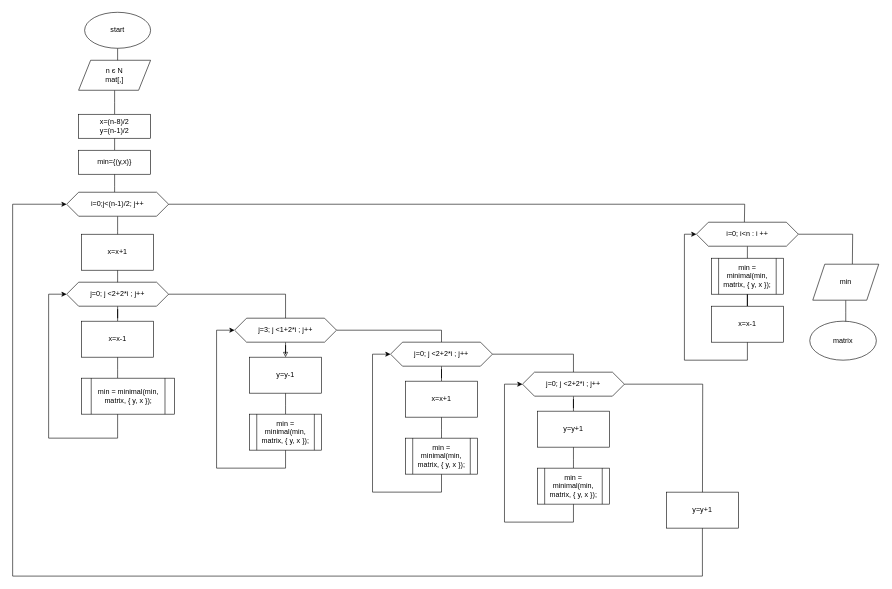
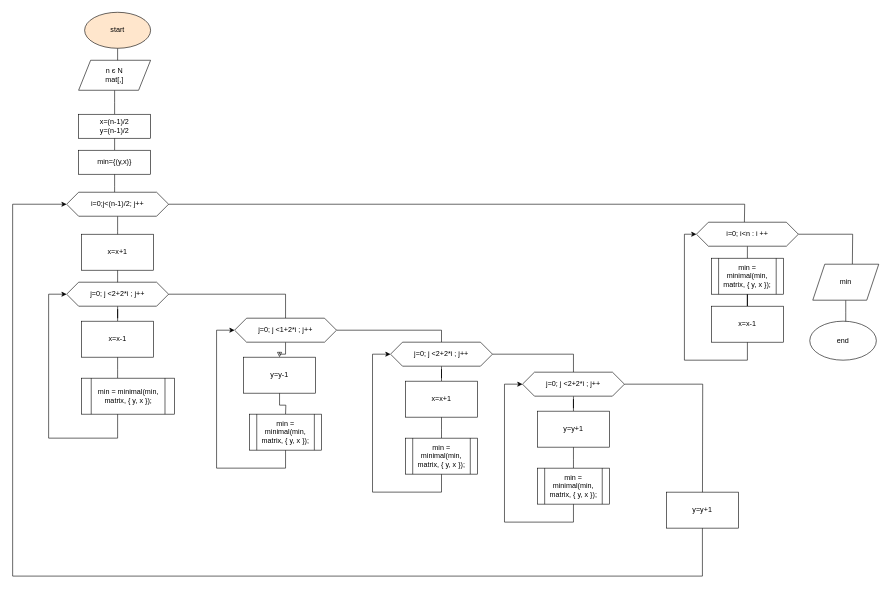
  <mxCell id="0" />
  <mxCell id="1" parent="0" />
  <mxCell id="2" style="edgeStyle=orthogonalEdgeStyle;rounded=0;orthogonalLoop=1;jettySize=auto;html=1;endArrow=none;endFill=0;" parent="1" source="3" edge="1"><mxGeometry relative="1" as="geometry"><mxPoint x="195" y="110" as="targetPoint" /></mxGeometry></mxCell>
- <mxCell id="3" value="start" style="ellipse;whiteSpace=wrap;html=1;" parent="1" vertex="1"><mxGeometry x="140" y="20" width="110" height="60" as="geometry" /></mxCell>
+ <mxCell id="3" value="start" style="ellipse;whiteSpace=wrap;html=1;fillColor=#ffe6cc;" parent="1" vertex="1"><mxGeometry x="140" y="20" width="110" height="60" as="geometry" /></mxCell>
  <mxCell id="4" style="edgeStyle=orthogonalEdgeStyle;rounded=0;orthogonalLoop=1;jettySize=auto;html=1;endArrow=none;endFill=0;" parent="1" source="5" edge="1"><mxGeometry relative="1" as="geometry"><mxPoint x="190" y="190" as="targetPoint" /></mxGeometry></mxCell>
  <mxCell id="5" value="n є N&lt;br&gt;mat[,]" style="shape=parallelogram;perimeter=parallelogramPerimeter;whiteSpace=wrap;html=1;fixedSize=1;" parent="1" vertex="1"><mxGeometry x="130" y="100" width="120" height="50" as="geometry" /></mxCell>
  <mxCell id="6" style="edgeStyle=orthogonalEdgeStyle;rounded=0;orthogonalLoop=1;jettySize=auto;html=1;endArrow=none;endFill=0;" parent="1" source="7" edge="1"><mxGeometry relative="1" as="geometry"><mxPoint x="190" y="250" as="targetPoint" /></mxGeometry></mxCell>
- <mxCell id="7" value="x=(n-8)/2&lt;br&gt;y=(n-1)/2" style="rounded=0;whiteSpace=wrap;html=1;" parent="1" vertex="1"><mxGeometry x="130" y="190" width="120" height="40" as="geometry" /></mxCell>
+ <mxCell id="7" value="x=(n-1)/2&lt;br&gt;y=(n-1)/2" style="rounded=0;whiteSpace=wrap;html=1;" parent="1" vertex="1"><mxGeometry x="130" y="190" width="120" height="40" as="geometry" /></mxCell>
  <mxCell id="8" style="edgeStyle=orthogonalEdgeStyle;rounded=0;orthogonalLoop=1;jettySize=auto;html=1;endArrow=none;endFill=0;" parent="1" source="9" edge="1"><mxGeometry relative="1" as="geometry"><mxPoint x="190" y="320" as="targetPoint" /></mxGeometry></mxCell>
  <mxCell id="9" value="min={(y,x)}" style="rounded=0;whiteSpace=wrap;html=1;" parent="1" vertex="1"><mxGeometry x="130" y="250" width="120" height="40" as="geometry" /></mxCell>
  <mxCell id="10" style="edgeStyle=orthogonalEdgeStyle;rounded=0;orthogonalLoop=1;jettySize=auto;html=1;endArrow=none;endFill=0;" parent="1" source="12" edge="1"><mxGeometry relative="1" as="geometry"><mxPoint x="195" y="410" as="targetPoint" /></mxGeometry></mxCell>
  <mxCell id="11" style="edgeStyle=orthogonalEdgeStyle;rounded=0;orthogonalLoop=1;jettySize=auto;html=1;endArrow=none;endFill=0;" parent="1" source="12" edge="1"><mxGeometry relative="1" as="geometry"><mxPoint x="1240" y="370" as="targetPoint" /></mxGeometry></mxCell>
  <mxCell id="12" value="i=0;j&amp;lt;(n-1)/2; j++" style="shape=hexagon;perimeter=hexagonPerimeter2;whiteSpace=wrap;html=1;fixedSize=1;" parent="1" vertex="1"><mxGeometry x="110" y="320" width="170" height="40" as="geometry" /></mxCell>
  <mxCell id="13" style="edgeStyle=orthogonalEdgeStyle;rounded=0;orthogonalLoop=1;jettySize=auto;html=1;endArrow=none;endFill=0;" parent="1" source="14" edge="1"><mxGeometry relative="1" as="geometry"><mxPoint x="195" y="480" as="targetPoint" /></mxGeometry></mxCell>
  <mxCell id="14" value="x=x+1" style="rounded=0;whiteSpace=wrap;html=1;" parent="1" vertex="1"><mxGeometry x="135" y="390" width="120" height="60" as="geometry" /></mxCell>
  <mxCell id="15" value="" style="edgeStyle=orthogonalEdgeStyle;rounded=0;orthogonalLoop=1;jettySize=auto;html=1;endArrow=none;endFill=0;" parent="1" source="17" target="19" edge="1"><mxGeometry relative="1" as="geometry" /></mxCell>
  <mxCell id="16" style="edgeStyle=orthogonalEdgeStyle;rounded=0;orthogonalLoop=1;jettySize=auto;html=1;exitX=1;exitY=0.5;exitDx=0;exitDy=0;entryX=0.5;entryY=0;entryDx=0;entryDy=0;endArrow=none;endFill=0;" parent="1" source="17" target="24" edge="1"><mxGeometry relative="1" as="geometry" /></mxCell>
  <mxCell id="17" value="j=0; j &amp;lt;2+2*i ; j++" style="shape=hexagon;perimeter=hexagonPerimeter2;whiteSpace=wrap;html=1;fixedSize=1;" parent="1" vertex="1"><mxGeometry x="110" y="470" width="170" height="40" as="geometry" /></mxCell>
  <mxCell id="18" style="edgeStyle=orthogonalEdgeStyle;rounded=0;orthogonalLoop=1;jettySize=auto;html=1;endArrow=none;endFill=0;" parent="1" source="19" edge="1"><mxGeometry relative="1" as="geometry"><mxPoint x="195" y="630" as="targetPoint" /></mxGeometry></mxCell>
  <mxCell id="19" value="x=x-1" style="whiteSpace=wrap;html=1;" parent="1" vertex="1"><mxGeometry x="135" y="535" width="120" height="60" as="geometry" /></mxCell>
  <mxCell id="20" style="edgeStyle=orthogonalEdgeStyle;rounded=0;orthogonalLoop=1;jettySize=auto;html=1;endArrow=classic;endFill=1;entryX=0;entryY=0.5;entryDx=0;entryDy=0;" parent="1" source="21" target="17" edge="1"><mxGeometry relative="1" as="geometry"><mxPoint x="70" y="690" as="targetPoint" /><Array as="points"><mxPoint x="195" y="730" /><mxPoint x="80" y="730" /><mxPoint x="80" y="490" /></Array></mxGeometry></mxCell>
  <mxCell id="21" value="min = minimal(min, matrix, { y, x });" style="shape=process;whiteSpace=wrap;html=1;backgroundOutline=1;" parent="1" vertex="1"><mxGeometry x="135" y="630" width="155" height="60" as="geometry" /></mxCell>
  <mxCell id="22" value="" style="edgeStyle=orthogonalEdgeStyle;rounded=0;orthogonalLoop=1;jettySize=auto;html=1;endArrow=block;endFill=0;" parent="1" source="24" target="26" edge="1"><mxGeometry relative="1" as="geometry" /></mxCell>
  <mxCell id="23" style="edgeStyle=orthogonalEdgeStyle;rounded=0;orthogonalLoop=1;jettySize=auto;html=1;exitX=1;exitY=0.5;exitDx=0;exitDy=0;entryX=0.5;entryY=0;entryDx=0;entryDy=0;endArrow=none;endFill=0;" parent="1" source="24" target="31" edge="1"><mxGeometry relative="1" as="geometry" /></mxCell>
- <mxCell id="24" value="j=3; j &amp;lt;1+2*i ; j++" style="shape=hexagon;perimeter=hexagonPerimeter2;whiteSpace=wrap;html=1;fixedSize=1;" parent="1" vertex="1"><mxGeometry x="390" y="530" width="170" height="40" as="geometry" /></mxCell>
+ <mxCell id="24" value="j=0; j &amp;lt;1+2*i ; j++" style="shape=hexagon;perimeter=hexagonPerimeter2;whiteSpace=wrap;html=1;fixedSize=1;" parent="1" vertex="1"><mxGeometry x="390" y="530" width="170" height="40" as="geometry" /></mxCell>
  <mxCell id="25" style="edgeStyle=orthogonalEdgeStyle;rounded=0;orthogonalLoop=1;jettySize=auto;html=1;endArrow=none;endFill=0;" parent="1" source="26" edge="1"><mxGeometry relative="1" as="geometry"><mxPoint x="475" y="690" as="targetPoint" /></mxGeometry></mxCell>
- <mxCell id="26" value="y=y-1" style="whiteSpace=wrap;html=1;" parent="1" vertex="1"><mxGeometry x="415" y="595" width="120" height="60" as="geometry" /></mxCell>
+ <mxCell id="26" value="y=y-1" style="whiteSpace=wrap;html=1;" parent="1" vertex="1"><mxGeometry x="405" y="595" width="120" height="60" as="geometry" /></mxCell>
  <mxCell id="27" style="edgeStyle=orthogonalEdgeStyle;rounded=0;orthogonalLoop=1;jettySize=auto;html=1;endArrow=classic;endFill=1;entryX=0;entryY=0.5;entryDx=0;entryDy=0;exitX=0.5;exitY=1;exitDx=0;exitDy=0;" parent="1" source="28" target="24" edge="1"><mxGeometry relative="1" as="geometry"><mxPoint x="350" y="750" as="targetPoint" /><Array as="points"><mxPoint x="475" y="780" /><mxPoint x="360" y="780" /><mxPoint x="360" y="550" /></Array></mxGeometry></mxCell>
  <mxCell id="28" value="min = minimal(min, matrix, { y, x });" style="shape=process;whiteSpace=wrap;html=1;backgroundOutline=1;" parent="1" vertex="1"><mxGeometry x="415" y="690" width="120" height="60" as="geometry" /></mxCell>
  <mxCell id="29" value="" style="edgeStyle=orthogonalEdgeStyle;rounded=0;orthogonalLoop=1;jettySize=auto;html=1;endArrow=none;endFill=0;" parent="1" source="31" target="33" edge="1"><mxGeometry relative="1" as="geometry" /></mxCell>
  <mxCell id="30" style="edgeStyle=orthogonalEdgeStyle;rounded=0;orthogonalLoop=1;jettySize=auto;html=1;entryX=0.5;entryY=0;entryDx=0;entryDy=0;endArrow=none;endFill=0;" parent="1" source="31" target="38" edge="1"><mxGeometry relative="1" as="geometry" /></mxCell>
  <mxCell id="31" value="j=0; j &amp;lt;2+2*i ; j++" style="shape=hexagon;perimeter=hexagonPerimeter2;whiteSpace=wrap;html=1;fixedSize=1;" parent="1" vertex="1"><mxGeometry x="650" y="570" width="170" height="40" as="geometry" /></mxCell>
  <mxCell id="32" style="edgeStyle=orthogonalEdgeStyle;rounded=0;orthogonalLoop=1;jettySize=auto;html=1;endArrow=none;endFill=0;" parent="1" source="33" edge="1"><mxGeometry relative="1" as="geometry"><mxPoint x="735" y="730" as="targetPoint" /></mxGeometry></mxCell>
  <mxCell id="33" value="x=x+1" style="whiteSpace=wrap;html=1;" parent="1" vertex="1"><mxGeometry x="675" y="635" width="120" height="60" as="geometry" /></mxCell>
  <mxCell id="34" style="edgeStyle=orthogonalEdgeStyle;rounded=0;orthogonalLoop=1;jettySize=auto;html=1;endArrow=classic;endFill=1;entryX=0;entryY=0.5;entryDx=0;entryDy=0;exitX=0.5;exitY=1;exitDx=0;exitDy=0;" parent="1" source="35" target="31" edge="1"><mxGeometry relative="1" as="geometry"><mxPoint x="610" y="790" as="targetPoint" /><Array as="points"><mxPoint x="735" y="820" /><mxPoint x="620" y="820" /><mxPoint x="620" y="590" /></Array></mxGeometry></mxCell>
  <mxCell id="35" value="min = minimal(min, matrix, { y, x });" style="shape=process;whiteSpace=wrap;html=1;backgroundOutline=1;" parent="1" vertex="1"><mxGeometry x="675" y="730" width="120" height="60" as="geometry" /></mxCell>
  <mxCell id="36" value="" style="edgeStyle=orthogonalEdgeStyle;rounded=0;orthogonalLoop=1;jettySize=auto;html=1;endArrow=none;endFill=0;" parent="1" source="38" target="40" edge="1"><mxGeometry relative="1" as="geometry" /></mxCell>
  <mxCell id="37" style="edgeStyle=orthogonalEdgeStyle;rounded=0;orthogonalLoop=1;jettySize=auto;html=1;endArrow=none;endFill=0;" parent="1" source="38" edge="1"><mxGeometry relative="1" as="geometry"><mxPoint x="1170" y="860" as="targetPoint" /></mxGeometry></mxCell>
  <mxCell id="38" value="j=0; j &amp;lt;2+2*i ; j++" style="shape=hexagon;perimeter=hexagonPerimeter2;whiteSpace=wrap;html=1;fixedSize=1;" parent="1" vertex="1"><mxGeometry x="870" y="620" width="170" height="40" as="geometry" /></mxCell>
  <mxCell id="39" style="edgeStyle=orthogonalEdgeStyle;rounded=0;orthogonalLoop=1;jettySize=auto;html=1;endArrow=none;endFill=0;" parent="1" source="40" edge="1"><mxGeometry relative="1" as="geometry"><mxPoint x="955" y="780" as="targetPoint" /></mxGeometry></mxCell>
  <mxCell id="40" value="y=y+1" style="whiteSpace=wrap;html=1;" parent="1" vertex="1"><mxGeometry x="895" y="685" width="120" height="60" as="geometry" /></mxCell>
  <mxCell id="41" style="edgeStyle=orthogonalEdgeStyle;rounded=0;orthogonalLoop=1;jettySize=auto;html=1;endArrow=classic;endFill=1;entryX=0;entryY=0.5;entryDx=0;entryDy=0;exitX=0.5;exitY=1;exitDx=0;exitDy=0;" parent="1" source="42" target="38" edge="1"><mxGeometry relative="1" as="geometry"><mxPoint x="830" y="840" as="targetPoint" /><Array as="points"><mxPoint x="955" y="870" /><mxPoint x="840" y="870" /><mxPoint x="840" y="640" /></Array></mxGeometry></mxCell>
  <mxCell id="42" value="min = minimal(min, matrix, { y, x });" style="shape=process;whiteSpace=wrap;html=1;backgroundOutline=1;" parent="1" vertex="1"><mxGeometry x="895" y="780" width="120" height="60" as="geometry" /></mxCell>
  <mxCell id="43" style="edgeStyle=orthogonalEdgeStyle;rounded=0;orthogonalLoop=1;jettySize=auto;html=1;entryX=0;entryY=0.5;entryDx=0;entryDy=0;endArrow=classic;endFill=1;" parent="1" source="44" target="12" edge="1"><mxGeometry relative="1" as="geometry"><Array as="points"><mxPoint x="1170" y="960" /><mxPoint x="20" y="960" /><mxPoint x="20" y="340" /></Array></mxGeometry></mxCell>
  <mxCell id="44" value="y=y+1" style="rounded=0;whiteSpace=wrap;html=1;" parent="1" vertex="1"><mxGeometry x="1110" y="820" width="120" height="60" as="geometry" /></mxCell>
  <mxCell id="45" style="edgeStyle=orthogonalEdgeStyle;rounded=0;orthogonalLoop=1;jettySize=auto;html=1;endArrow=none;endFill=0;" parent="1" source="47" edge="1"><mxGeometry relative="1" as="geometry"><mxPoint x="1240" y="460" as="targetPoint" /><Array as="points"><mxPoint x="1245" y="460" /></Array></mxGeometry></mxCell>
  <mxCell id="46" style="edgeStyle=orthogonalEdgeStyle;rounded=0;orthogonalLoop=1;jettySize=auto;html=1;endArrow=none;endFill=0;" parent="1" source="47" edge="1"><mxGeometry relative="1" as="geometry"><mxPoint x="1420" y="440" as="targetPoint" /></mxGeometry></mxCell>
  <mxCell id="47" value="i=0; i&amp;lt;n : i ++" style="shape=hexagon;perimeter=hexagonPerimeter2;whiteSpace=wrap;html=1;fixedSize=1;" parent="1" vertex="1"><mxGeometry x="1160" y="370" width="170" height="40" as="geometry" /></mxCell>
  <mxCell id="48" value="" style="edgeStyle=orthogonalEdgeStyle;rounded=0;orthogonalLoop=1;jettySize=auto;html=1;endArrow=none;endFill=0;" parent="1" source="49" target="51" edge="1"><mxGeometry relative="1" as="geometry" /></mxCell>
  <mxCell id="49" value="min = minimal(min, matrix, { y, x });" style="shape=process;whiteSpace=wrap;html=1;backgroundOutline=1;" parent="1" vertex="1"><mxGeometry x="1185" y="430" width="120" height="60" as="geometry" /></mxCell>
  <mxCell id="50" style="edgeStyle=orthogonalEdgeStyle;rounded=0;orthogonalLoop=1;jettySize=auto;html=1;entryX=0;entryY=0.5;entryDx=0;entryDy=0;endArrow=classic;endFill=1;" parent="1" source="51" target="47" edge="1"><mxGeometry relative="1" as="geometry"><Array as="points"><mxPoint x="1245" y="600" /><mxPoint x="1140" y="600" /><mxPoint x="1140" y="390" /></Array></mxGeometry></mxCell>
  <mxCell id="51" value="x=x-1" style="whiteSpace=wrap;html=1;" parent="1" vertex="1"><mxGeometry x="1185" y="510" width="120" height="60" as="geometry" /></mxCell>
  <mxCell id="52" style="edgeStyle=orthogonalEdgeStyle;rounded=0;orthogonalLoop=1;jettySize=auto;html=1;endArrow=none;endFill=0;" parent="1" source="53" edge="1"><mxGeometry relative="1" as="geometry"><mxPoint x="1409" y="540" as="targetPoint" /></mxGeometry></mxCell>
  <mxCell id="53" value="min" style="shape=parallelogram;perimeter=parallelogramPerimeter;whiteSpace=wrap;html=1;fixedSize=1;" parent="1" vertex="1"><mxGeometry x="1354" y="440" width="110" height="60" as="geometry" /></mxCell>
- <mxCell id="54" value="matrix" style="ellipse;whiteSpace=wrap;html=1;" parent="1" vertex="1"><mxGeometry x="1349" y="535" width="111" height="65" as="geometry" /></mxCell>
+ <mxCell id="54" value="end" style="ellipse;whiteSpace=wrap;html=1;" parent="1" vertex="1"><mxGeometry x="1349" y="535" width="111" height="65" as="geometry" /></mxCell>
